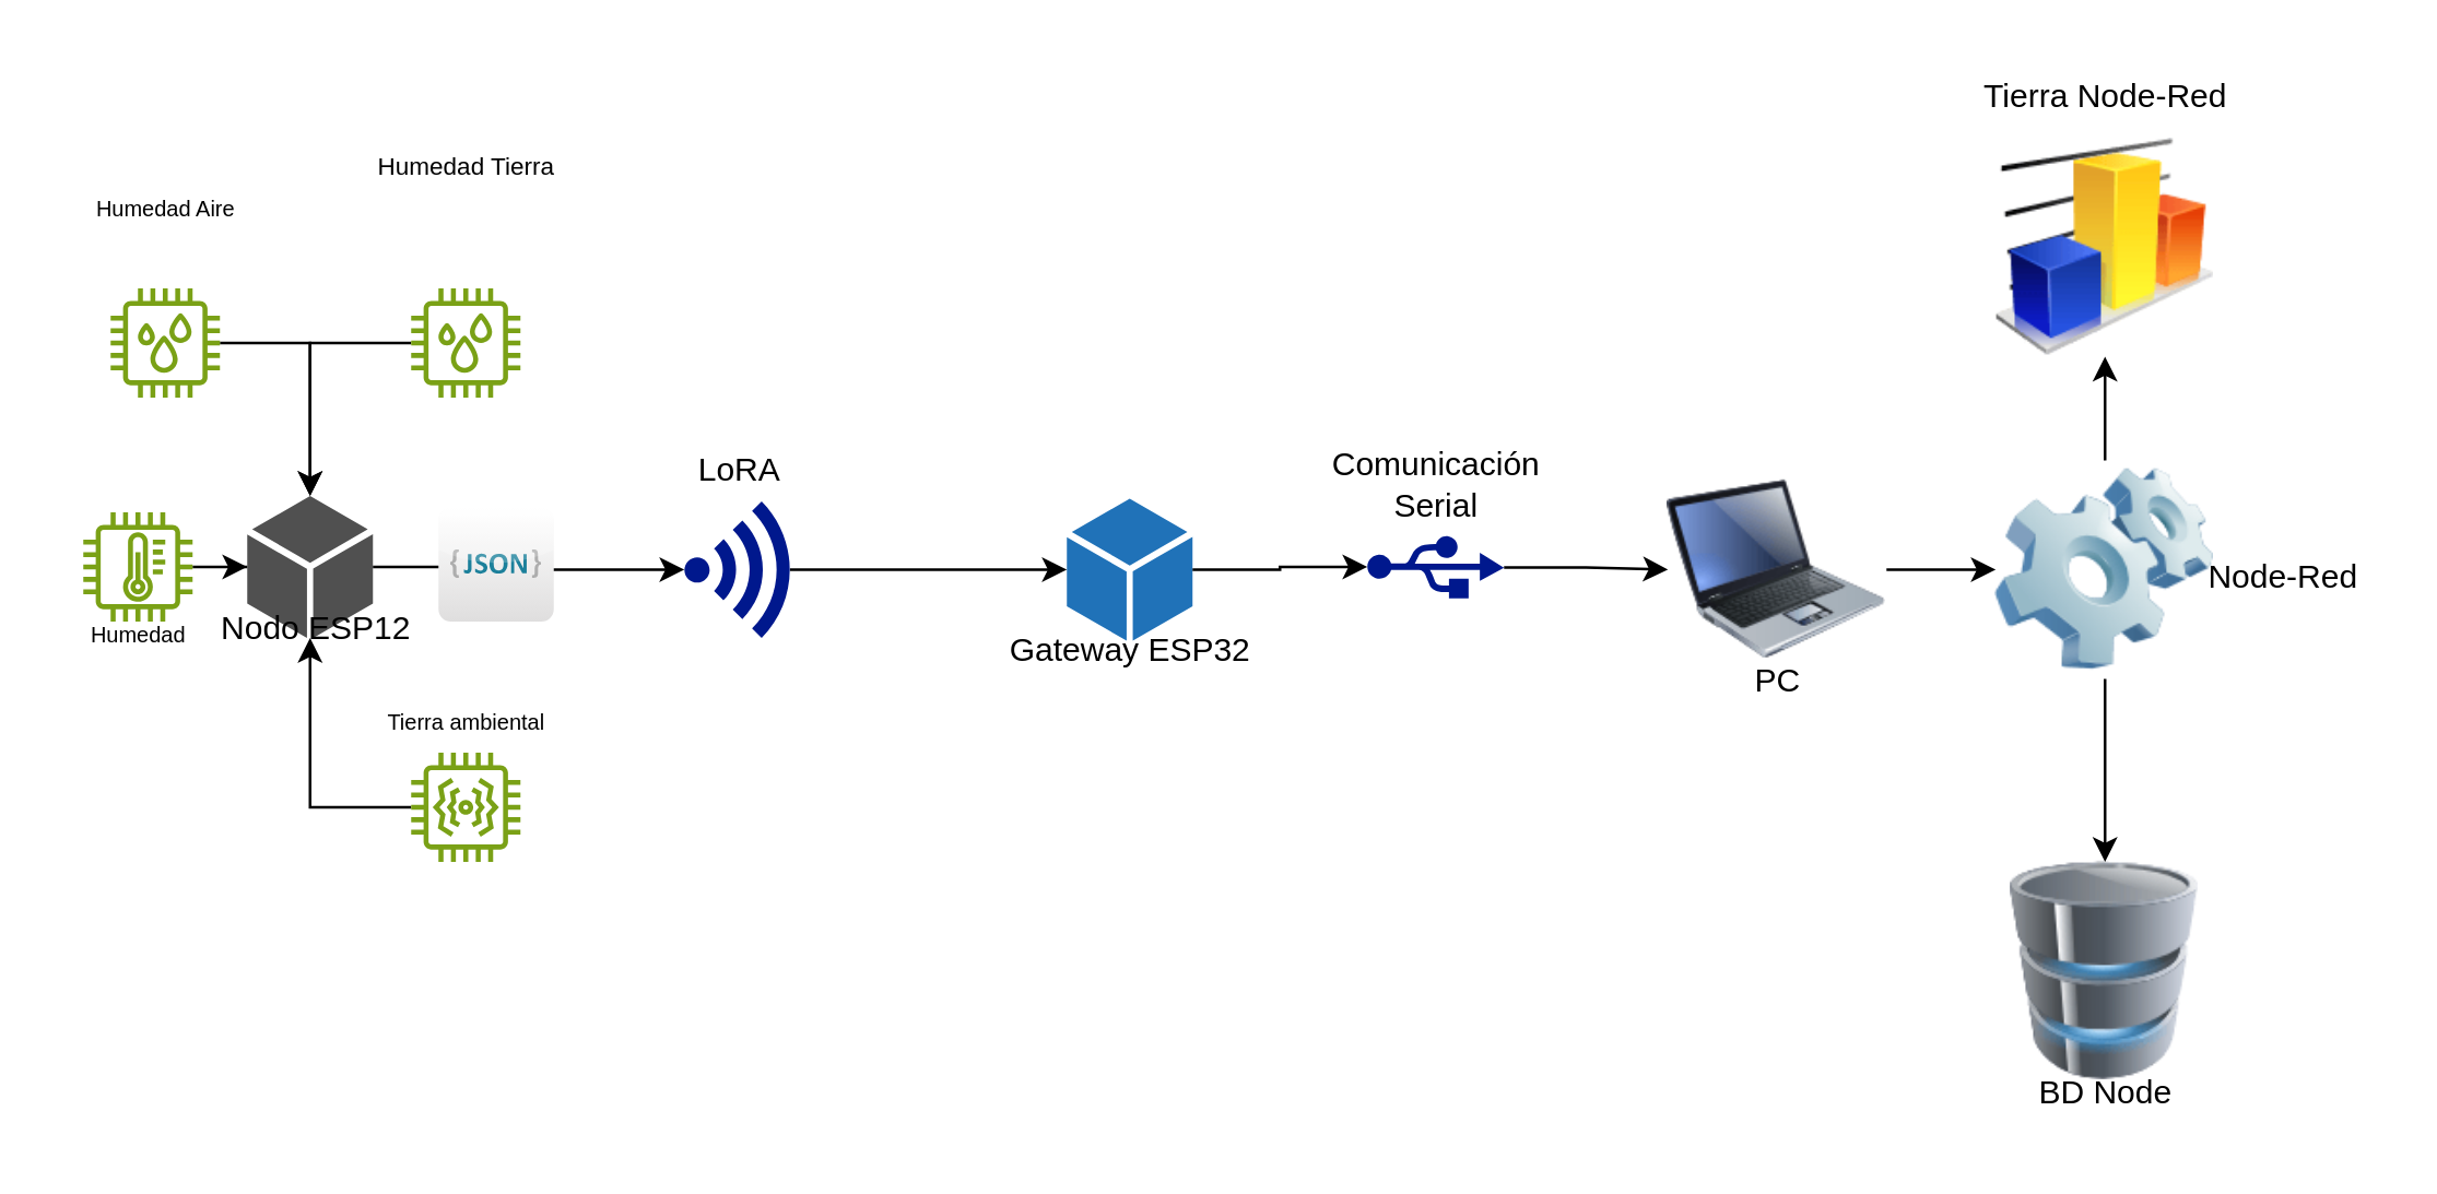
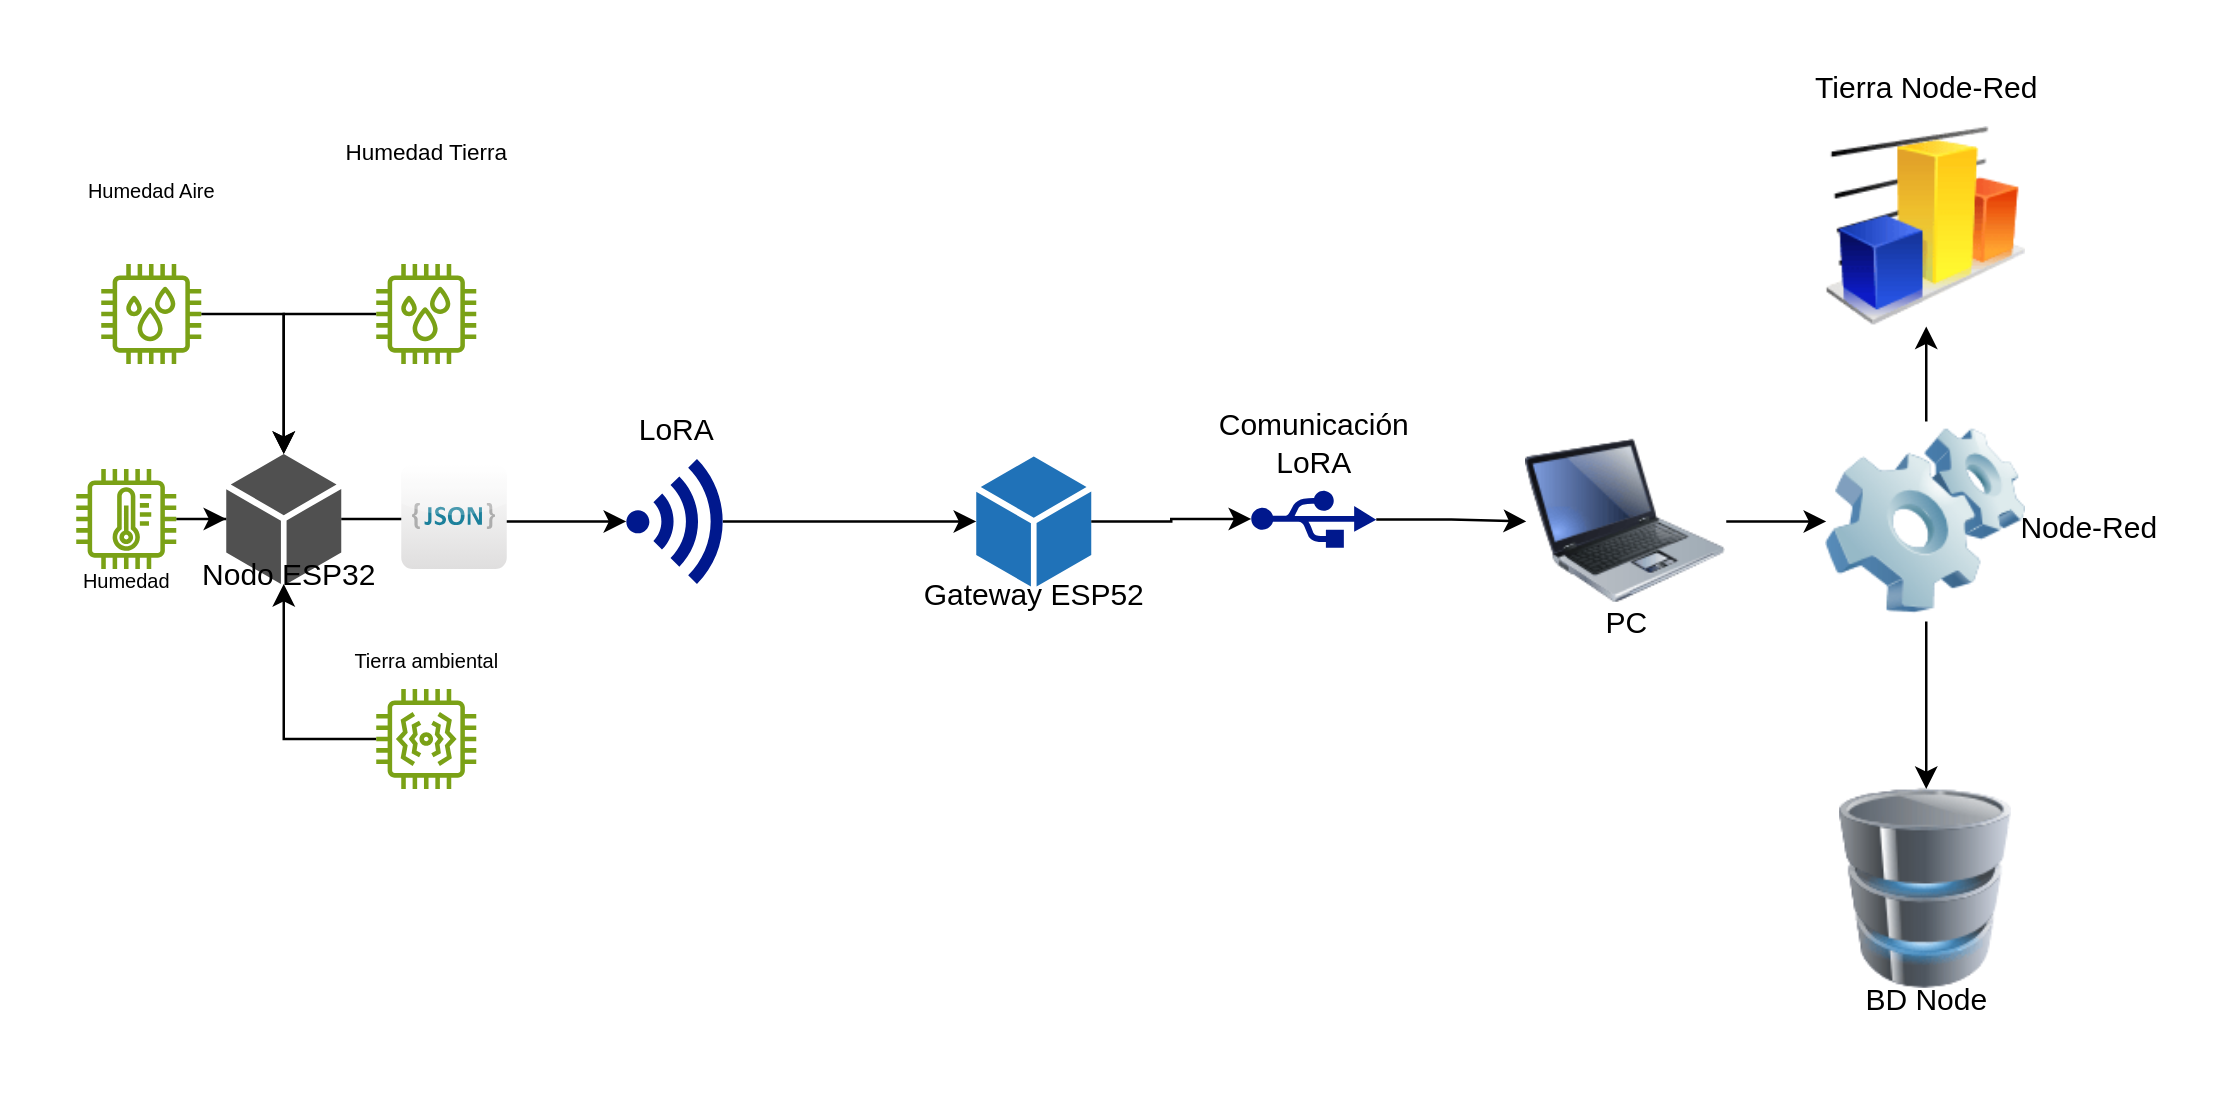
  <mxCell id="0" />
  <mxCell id="1" parent="0" />
  <mxCell id="2" style="edgeStyle=orthogonalEdgeStyle;rounded=0;orthogonalLoop=1;jettySize=auto;html=1;exitX=1;exitY=0.5;exitDx=0;exitDy=0;entryX=0;entryY=0.5;entryDx=0;entryDy=0;" edge="1" parent="1" source="3" target="7"><mxGeometry relative="1" as="geometry" /></mxCell>
  <mxCell id="3" value="" style="image;html=1;image=img/lib/clip_art/computers/Laptop_128x128.png" vertex="1" parent="1"><mxGeometry x="610" y="168" width="80" height="80" as="geometry" /></mxCell>
  <mxCell id="4" value="" style="image;html=1;image=img/lib/clip_art/computers/Database_128x128.png" vertex="1" parent="1"><mxGeometry x="730" y="315" width="80" height="80" as="geometry" /></mxCell>
  <mxCell id="5" style="edgeStyle=orthogonalEdgeStyle;rounded=0;orthogonalLoop=1;jettySize=auto;html=1;exitX=0.5;exitY=1;exitDx=0;exitDy=0;entryX=0.5;entryY=0;entryDx=0;entryDy=0;" edge="1" parent="1" source="7" target="4"><mxGeometry relative="1" as="geometry" /></mxCell>
  <mxCell id="6" style="edgeStyle=orthogonalEdgeStyle;rounded=0;orthogonalLoop=1;jettySize=auto;html=1;exitX=0.5;exitY=0;exitDx=0;exitDy=0;entryX=0.5;entryY=1;entryDx=0;entryDy=0;" edge="1" parent="1" source="7" target="24"><mxGeometry relative="1" as="geometry" /></mxCell>
  <mxCell id="7" value="" style="image;html=1;image=img/lib/clip_art/computers/Software_128x128.png" vertex="1" parent="1"><mxGeometry x="730" y="168" width="80" height="80" as="geometry" /></mxCell>
  <mxCell id="8" value="" style="sketch=0;pointerEvents=1;shadow=0;dashed=0;html=1;strokeColor=none;fillColor=#505050;labelPosition=center;verticalLabelPosition=bottom;verticalAlign=top;outlineConnect=0;align=center;shape=mxgraph.office.concepts.node_generic;" vertex="1" parent="1"><mxGeometry x="90" y="181" width="46" height="52" as="geometry" /></mxCell>
  <mxCell id="9" value="" style="sketch=0;pointerEvents=1;shadow=0;dashed=0;html=1;strokeColor=none;labelPosition=center;verticalLabelPosition=bottom;verticalAlign=top;outlineConnect=0;align=center;shape=mxgraph.office.concepts.node_generic;fillColor=#2072B8;" vertex="1" parent="1"><mxGeometry x="390" y="182" width="46" height="52" as="geometry" /></mxCell>
  <mxCell id="10" style="edgeStyle=orthogonalEdgeStyle;rounded=0;orthogonalLoop=1;jettySize=auto;html=1;exitX=0.92;exitY=0.5;exitDx=0;exitDy=0;exitPerimeter=0;" edge="1" parent="1" source="11" target="9"><mxGeometry relative="1" as="geometry" /></mxCell>
  <mxCell id="11" value="" style="sketch=0;aspect=fixed;pointerEvents=1;shadow=0;dashed=0;html=1;strokeColor=none;labelPosition=center;verticalLabelPosition=bottom;verticalAlign=top;align=center;fillColor=#00188D;shape=mxgraph.mscae.enterprise.wireless_connection" vertex="1" parent="1"><mxGeometry x="250" y="183" width="42" height="50" as="geometry" /></mxCell>
  <mxCell id="12" style="edgeStyle=orthogonalEdgeStyle;rounded=0;orthogonalLoop=1;jettySize=auto;html=1;exitX=1;exitY=0.51;exitDx=0;exitDy=0;exitPerimeter=0;entryX=0;entryY=0.5;entryDx=0;entryDy=0;" edge="1" parent="1" source="13" target="3"><mxGeometry relative="1" as="geometry" /></mxCell>
  <mxCell id="13" value="" style="sketch=0;aspect=fixed;pointerEvents=1;shadow=0;dashed=0;html=1;strokeColor=none;labelPosition=center;verticalLabelPosition=bottom;verticalAlign=top;align=center;fillColor=#00188D;shape=mxgraph.mscae.enterprise.usb" vertex="1" parent="1"><mxGeometry x="500" y="195.5" width="50" height="23" as="geometry" /></mxCell>
  <mxCell id="14" style="edgeStyle=orthogonalEdgeStyle;rounded=0;orthogonalLoop=1;jettySize=auto;html=1;" edge="1" parent="1" source="15" target="8"><mxGeometry relative="1" as="geometry" /></mxCell>
  <mxCell id="15" value="" style="sketch=0;outlineConnect=0;fontColor=#232F3E;gradientColor=none;fillColor=#7AA116;strokeColor=none;dashed=0;verticalLabelPosition=bottom;verticalAlign=top;align=center;html=1;fontSize=12;fontStyle=0;aspect=fixed;pointerEvents=1;shape=mxgraph.aws4.iot_thing_humidity_sensor;" vertex="1" parent="1"><mxGeometry x="40" y="105" width="40" height="40" as="geometry" /></mxCell>
  <mxCell id="16" style="edgeStyle=orthogonalEdgeStyle;rounded=0;orthogonalLoop=1;jettySize=auto;html=1;" edge="1" parent="1" source="17" target="8"><mxGeometry relative="1" as="geometry" /></mxCell>
  <mxCell id="17" value="" style="sketch=0;outlineConnect=0;fontColor=#232F3E;gradientColor=none;fillColor=#7AA116;strokeColor=none;dashed=0;verticalLabelPosition=bottom;verticalAlign=top;align=center;html=1;fontSize=12;fontStyle=0;aspect=fixed;pointerEvents=1;shape=mxgraph.aws4.iot_thing_temperature_sensor;" vertex="1" parent="1"><mxGeometry x="30" y="187" width="40" height="40" as="geometry" /></mxCell>
  <mxCell id="18" style="edgeStyle=orthogonalEdgeStyle;rounded=0;orthogonalLoop=1;jettySize=auto;html=1;" edge="1" parent="1" source="19" target="8"><mxGeometry relative="1" as="geometry" /></mxCell>
  <mxCell id="19" value="" style="sketch=0;outlineConnect=0;fontColor=#232F3E;gradientColor=none;fillColor=#7AA116;strokeColor=none;dashed=0;verticalLabelPosition=bottom;verticalAlign=top;align=center;html=1;fontSize=12;fontStyle=0;aspect=fixed;pointerEvents=1;shape=mxgraph.aws4.iot_thing_humidity_sensor;" vertex="1" parent="1"><mxGeometry x="150" y="105" width="40" height="40" as="geometry" /></mxCell>
  <mxCell id="20" style="edgeStyle=orthogonalEdgeStyle;rounded=0;orthogonalLoop=1;jettySize=auto;html=1;" edge="1" parent="1" source="21" target="8"><mxGeometry relative="1" as="geometry" /></mxCell>
  <mxCell id="21" value="" style="sketch=0;outlineConnect=0;fontColor=#232F3E;gradientColor=none;fillColor=#7AA116;strokeColor=none;dashed=0;verticalLabelPosition=bottom;verticalAlign=top;align=center;html=1;fontSize=12;fontStyle=0;aspect=fixed;pointerEvents=1;shape=mxgraph.aws4.iot_thing_vibration_sensor;" vertex="1" parent="1"><mxGeometry x="150" y="275" width="40" height="40" as="geometry" /></mxCell>
  <mxCell id="22" style="edgeStyle=orthogonalEdgeStyle;rounded=0;orthogonalLoop=1;jettySize=auto;html=1;entryX=0;entryY=0.5;entryDx=0;entryDy=0;entryPerimeter=0;" edge="1" parent="1" source="8" target="11"><mxGeometry relative="1" as="geometry" /></mxCell>
  <mxCell id="23" style="edgeStyle=orthogonalEdgeStyle;rounded=0;orthogonalLoop=1;jettySize=auto;html=1;entryX=0;entryY=0.5;entryDx=0;entryDy=0;entryPerimeter=0;" edge="1" parent="1" source="9" target="13"><mxGeometry relative="1" as="geometry" /></mxCell>
  <mxCell id="24" value="" style="image;html=1;image=img/lib/clip_art/finance/Graph_128x128.png" vertex="1" parent="1"><mxGeometry x="730" y="50" width="80" height="80" as="geometry" /></mxCell>
  <mxCell id="25" value="" style="dashed=0;outlineConnect=0;html=1;align=center;labelPosition=center;verticalLabelPosition=bottom;verticalAlign=top;shape=mxgraph.webicons.json_2;gradientColor=#DFDEDE" vertex="1" parent="1"><mxGeometry x="160" y="185.1" width="42.2" height="41.9" as="geometry" /></mxCell>
  <mxCell id="26" value="&lt;font style=&quot;font-size: 8px;&quot;&gt;Humedad Aire&lt;/font&gt;" style="text;html=1;align=center;verticalAlign=middle;resizable=0;points=[];autosize=1;strokeColor=none;fillColor=none;" vertex="1" parent="1"><mxGeometry x="25" y="60" width="70" height="30" as="geometry" /></mxCell>
  <mxCell id="27" value="&lt;font style=&quot;font-size: 9px;&quot;&gt;Humedad Tierra&lt;/font&gt;" style="text;html=1;align=center;verticalAlign=middle;resizable=0;points=[];autosize=1;strokeColor=none;fillColor=none;" vertex="1" parent="1"><mxGeometry x="130" y="45" width="80" height="30" as="geometry" /></mxCell>
  <mxCell id="28" value="&lt;font style=&quot;font-size: 8px;&quot;&gt;Humedad&lt;/font&gt;&lt;div&gt;&lt;font style=&quot;font-size: 8px;&quot;&gt;&lt;br&gt;&lt;/font&gt;&lt;/div&gt;" style="text;html=1;align=center;verticalAlign=middle;resizable=0;points=[];autosize=1;strokeColor=none;fillColor=none;" vertex="1" parent="1"><mxGeometry y="218" width="60" height="40" as="geometry" x="20" /></mxCell>
  <mxCell id="29" value="&lt;font style=&quot;font-size: 8px;&quot;&gt;Tierra ambiental&lt;/font&gt;" style="text;html=1;align=center;verticalAlign=middle;resizable=0;points=[];autosize=1;strokeColor=none;fillColor=none;" vertex="1" parent="1"><mxGeometry x="135" y="248" width="70" height="30" as="geometry" /></mxCell>
  <mxCell id="30" value="LoRA" style="text;html=1;align=center;verticalAlign=middle;resizable=0;points=[];autosize=1;strokeColor=none;fillColor=none;" vertex="1" parent="1"><mxGeometry x="245" y="157" width="50" height="30" as="geometry" /></mxCell>
- <mxCell id="31" value="Nodo ESP12" style="text;html=1;align=center;verticalAlign=middle;resizable=0;points=[];autosize=1;strokeColor=none;fillColor=none;" vertex="1" parent="1"><mxGeometry x="70" y="215" width="90" height="30" as="geometry" /></mxCell>
- <mxCell id="32" value="Gateway ESP32" style="text;html=1;align=center;verticalAlign=middle;resizable=0;points=[];autosize=1;strokeColor=none;fillColor=none;" vertex="1" parent="1"><mxGeometry x="363" y="223" width="100" height="30" as="geometry" /></mxCell>
- <mxCell id="33" value="Comunicación&lt;div&gt;Serial&lt;/div&gt;" style="text;html=1;align=center;verticalAlign=middle;resizable=0;points=[];autosize=1;strokeColor=none;fillColor=none;" vertex="1" parent="1"><mxGeometry x="480" y="157" width="90" height="40" as="geometry" /></mxCell>
+ <mxCell id="31" value="Nodo ESP32" style="text;html=1;align=center;verticalAlign=middle;resizable=0;points=[];autosize=1;strokeColor=none;fillColor=none;" vertex="1" parent="1"><mxGeometry x="70" y="215" width="90" height="30" as="geometry" /></mxCell>
+ <mxCell id="32" value="Gateway ESP52" style="text;html=1;align=center;verticalAlign=middle;resizable=0;points=[];autosize=1;strokeColor=none;fillColor=none;" vertex="1" parent="1"><mxGeometry x="363" y="223" width="100" height="30" as="geometry" /></mxCell>
+ <mxCell id="33" value="Comunicación&lt;div&gt;LoRA&lt;/div&gt;" style="text;html=1;align=center;verticalAlign=middle;resizable=0;points=[];autosize=1;strokeColor=none;fillColor=none;" vertex="1" parent="1"><mxGeometry x="480" y="157" width="90" height="40" as="geometry" /></mxCell>
  <mxCell id="34" value="PC" style="text;html=1;align=center;verticalAlign=middle;resizable=0;points=[];autosize=1;strokeColor=none;fillColor=none;" vertex="1" parent="1"><mxGeometry x="630" y="234" width="40" height="30" as="geometry" /></mxCell>
  <mxCell id="35" value="Node-Red" style="text;html=1;align=center;verticalAlign=middle;resizable=0;points=[];autosize=1;strokeColor=none;fillColor=none;" vertex="1" parent="1"><mxGeometry x="800" y="195.5" width="70" height="30" as="geometry" /></mxCell>
  <mxCell id="36" value="Tierra Node-Red" style="text;html=1;align=center;verticalAlign=middle;resizable=0;points=[];autosize=1;strokeColor=none;fillColor=none;" vertex="1" parent="1"><mxGeometry x="705" y="20" width="130" height="30" as="geometry" /></mxCell>
  <mxCell id="37" value="BD Node" style="text;html=1;align=center;verticalAlign=middle;resizable=0;points=[];autosize=1;strokeColor=none;fillColor=none;" vertex="1" parent="1"><mxGeometry x="730" y="385" width="80" height="30" as="geometry" /></mxCell>
